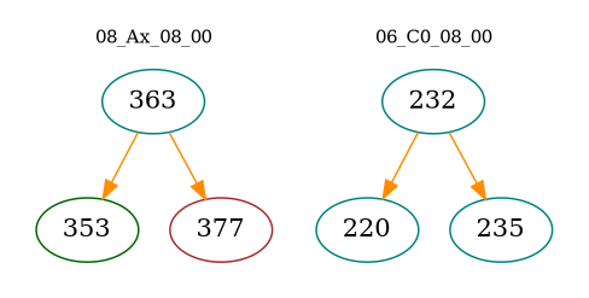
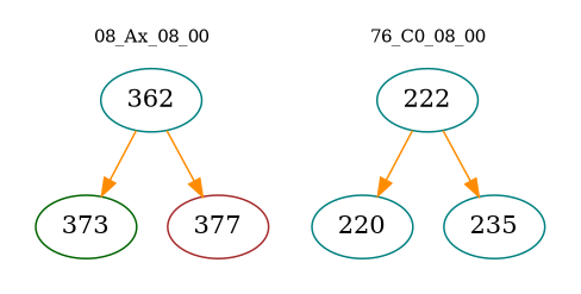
  digraph {
    node [color=teal]
    edge [color=darkorange]
-   n1 [label=363]
-   n2 [color=darkgreen label=353]
+   n1 [label=362]
+   n2 [color=darkgreen label=373]
    n3 [color=brown label=377]
-   n4 [label=232]
+   n4 [label=222]
    n5 [label=220]
    n6 [label=235]
    subgraph cluster_1 {
      color=white
      fontsize=10
      label="08_Ax_08_00"
      n1
      n2
      n3
    }
    subgraph cluster_2 {
      color=white
      fontsize=10
-     label="06_C0_08_00"
+     label="76_C0_08_00"
      n4
      n5
      n6
    }
    n1 -> n2
    n1 -> n3
    n4 -> n5
    n4 -> n6
  }
